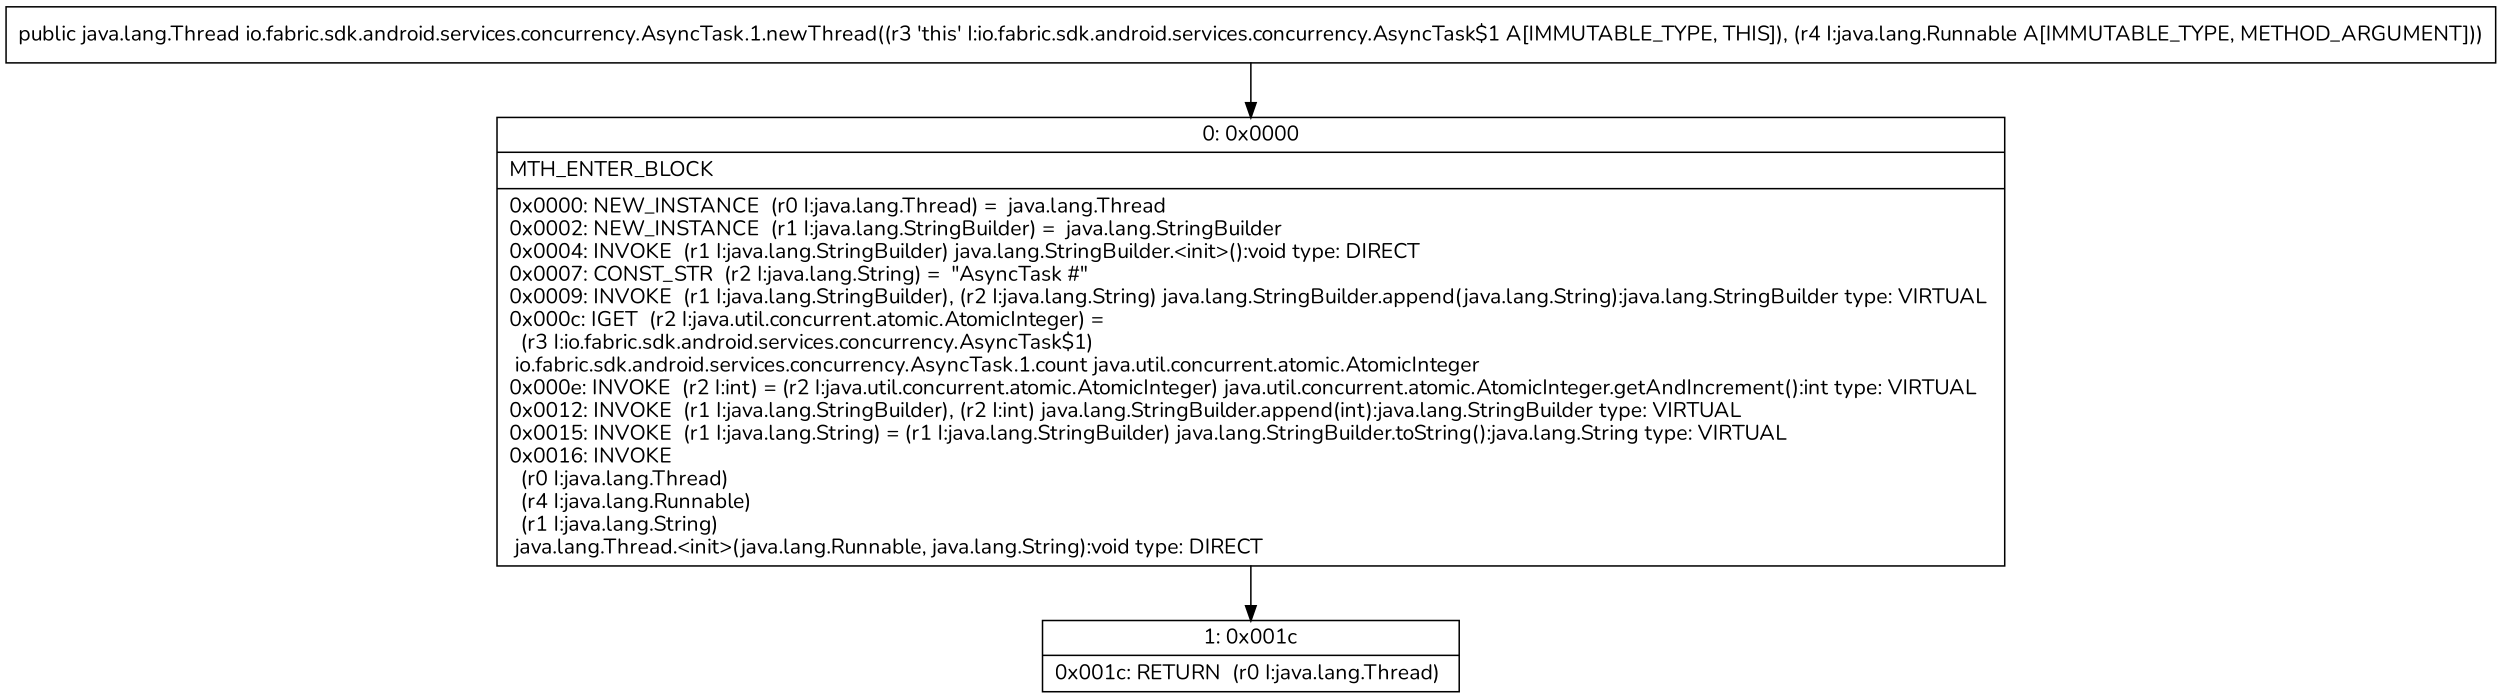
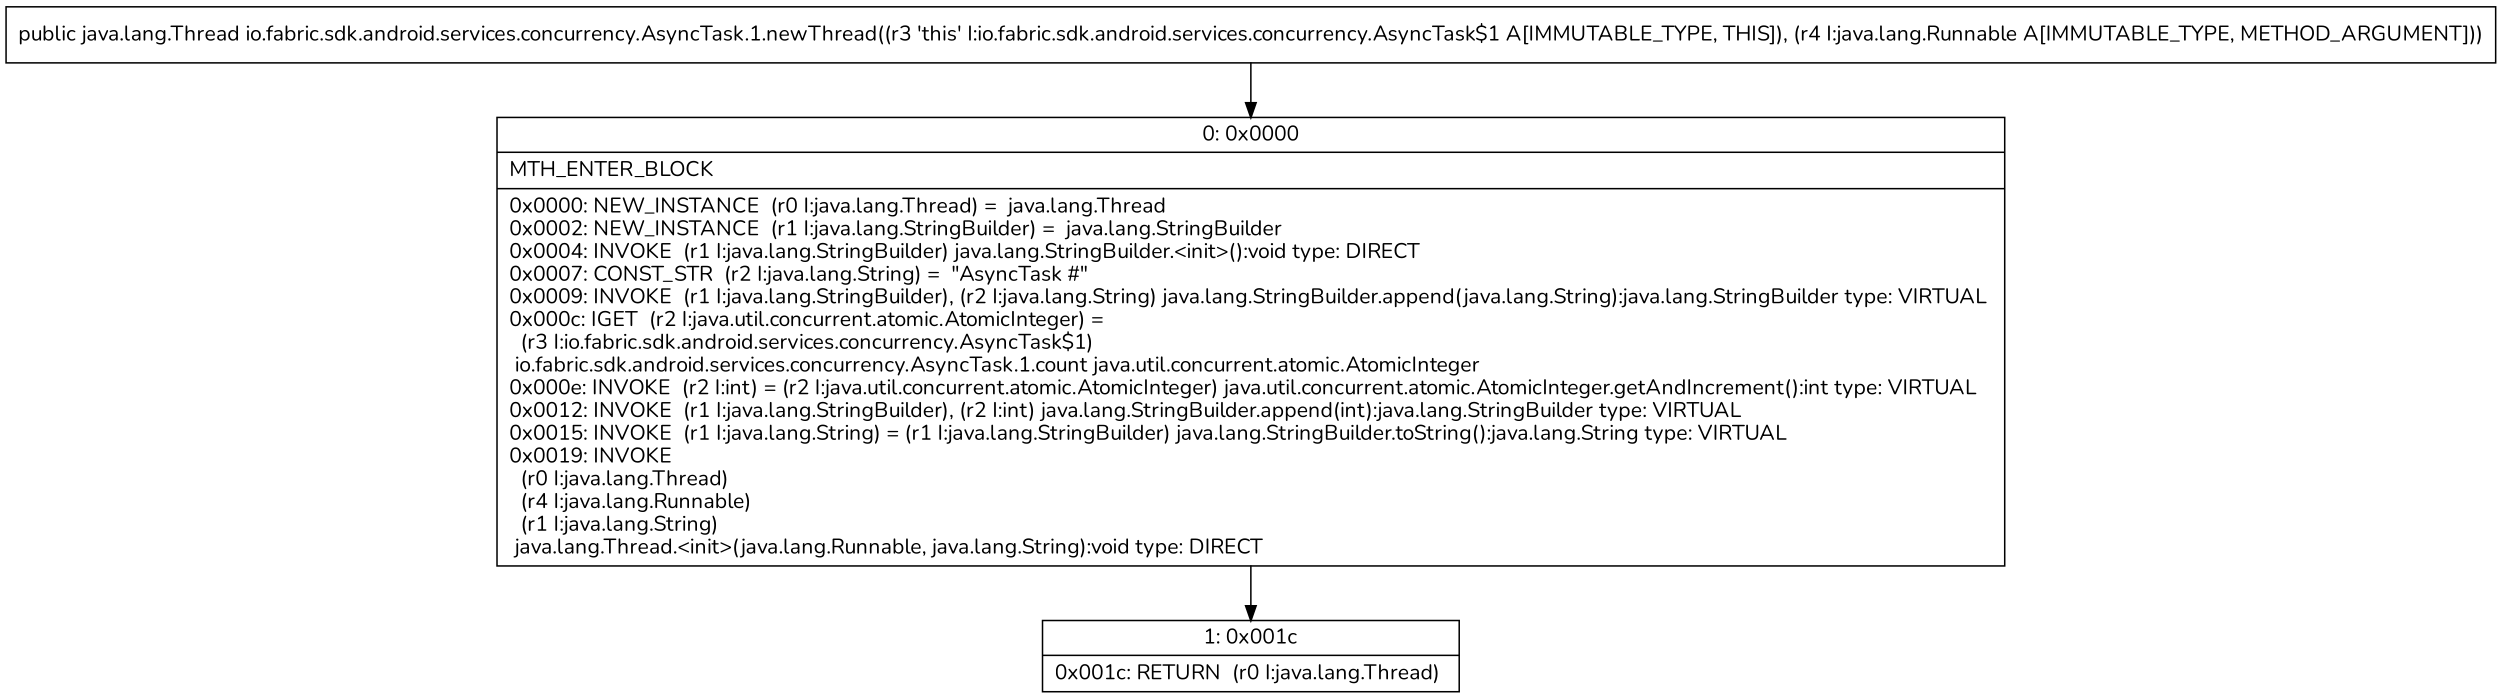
  digraph {
    fontname=Nunito
    node [shape=record fontname=Nunito]
    edge [fontname=Nunito]
-   n1 [label="{0\:\ 0x0000|MTH_ENTER_BLOCK\l|0x0000: NEW_INSTANCE  (r0 I:java.lang.Thread) =  java.lang.Thread \l0x0002: NEW_INSTANCE  (r1 I:java.lang.StringBuilder) =  java.lang.StringBuilder \l0x0004: INVOKE  (r1 I:java.lang.StringBuilder) java.lang.StringBuilder.\<init\>():void type: DIRECT \l0x0007: CONST_STR  (r2 I:java.lang.String) =  \"AsyncTask #\" \l0x0009: INVOKE  (r1 I:java.lang.StringBuilder), (r2 I:java.lang.String) java.lang.StringBuilder.append(java.lang.String):java.lang.StringBuilder type: VIRTUAL \l0x000c: IGET  (r2 I:java.util.concurrent.atomic.AtomicInteger) = \l  (r3 I:io.fabric.sdk.android.services.concurrency.AsyncTask$1)\l io.fabric.sdk.android.services.concurrency.AsyncTask.1.count java.util.concurrent.atomic.AtomicInteger \l0x000e: INVOKE  (r2 I:int) = (r2 I:java.util.concurrent.atomic.AtomicInteger) java.util.concurrent.atomic.AtomicInteger.getAndIncrement():int type: VIRTUAL \l0x0012: INVOKE  (r1 I:java.lang.StringBuilder), (r2 I:int) java.lang.StringBuilder.append(int):java.lang.StringBuilder type: VIRTUAL \l0x0015: INVOKE  (r1 I:java.lang.String) = (r1 I:java.lang.StringBuilder) java.lang.StringBuilder.toString():java.lang.String type: VIRTUAL \l0x0016: INVOKE  \l  (r0 I:java.lang.Thread)\l  (r4 I:java.lang.Runnable)\l  (r1 I:java.lang.String)\l java.lang.Thread.\<init\>(java.lang.Runnable, java.lang.String):void type: DIRECT \l}"]
+   n1 [label="{0\:\ 0x0000|MTH_ENTER_BLOCK\l|0x0000: NEW_INSTANCE  (r0 I:java.lang.Thread) =  java.lang.Thread \l0x0002: NEW_INSTANCE  (r1 I:java.lang.StringBuilder) =  java.lang.StringBuilder \l0x0004: INVOKE  (r1 I:java.lang.StringBuilder) java.lang.StringBuilder.\<init\>():void type: DIRECT \l0x0007: CONST_STR  (r2 I:java.lang.String) =  \"AsyncTask #\" \l0x0009: INVOKE  (r1 I:java.lang.StringBuilder), (r2 I:java.lang.String) java.lang.StringBuilder.append(java.lang.String):java.lang.StringBuilder type: VIRTUAL \l0x000c: IGET  (r2 I:java.util.concurrent.atomic.AtomicInteger) = \l  (r3 I:io.fabric.sdk.android.services.concurrency.AsyncTask$1)\l io.fabric.sdk.android.services.concurrency.AsyncTask.1.count java.util.concurrent.atomic.AtomicInteger \l0x000e: INVOKE  (r2 I:int) = (r2 I:java.util.concurrent.atomic.AtomicInteger) java.util.concurrent.atomic.AtomicInteger.getAndIncrement():int type: VIRTUAL \l0x0012: INVOKE  (r1 I:java.lang.StringBuilder), (r2 I:int) java.lang.StringBuilder.append(int):java.lang.StringBuilder type: VIRTUAL \l0x0015: INVOKE  (r1 I:java.lang.String) = (r1 I:java.lang.StringBuilder) java.lang.StringBuilder.toString():java.lang.String type: VIRTUAL \l0x0019: INVOKE  \l  (r0 I:java.lang.Thread)\l  (r4 I:java.lang.Runnable)\l  (r1 I:java.lang.String)\l java.lang.Thread.\<init\>(java.lang.Runnable, java.lang.String):void type: DIRECT \l}"]
    n2 [label="{1\:\ 0x001c|0x001c: RETURN  (r0 I:java.lang.Thread) \l}"]
    n3 [label="{public java.lang.Thread io.fabric.sdk.android.services.concurrency.AsyncTask.1.newThread((r3 'this' I:io.fabric.sdk.android.services.concurrency.AsyncTask$1 A[IMMUTABLE_TYPE, THIS]), (r4 I:java.lang.Runnable A[IMMUTABLE_TYPE, METHOD_ARGUMENT])) }"]
    n1 -> n2
    n3 -> n1
  }
